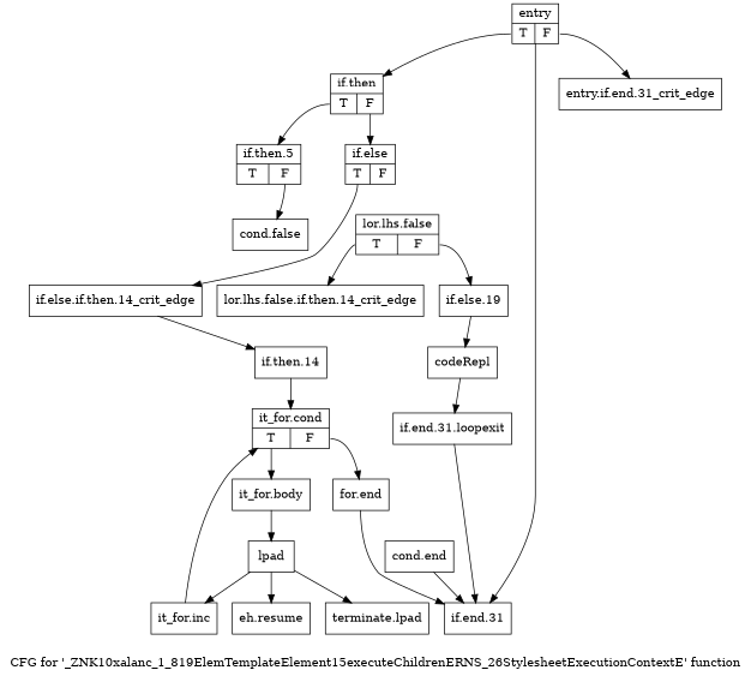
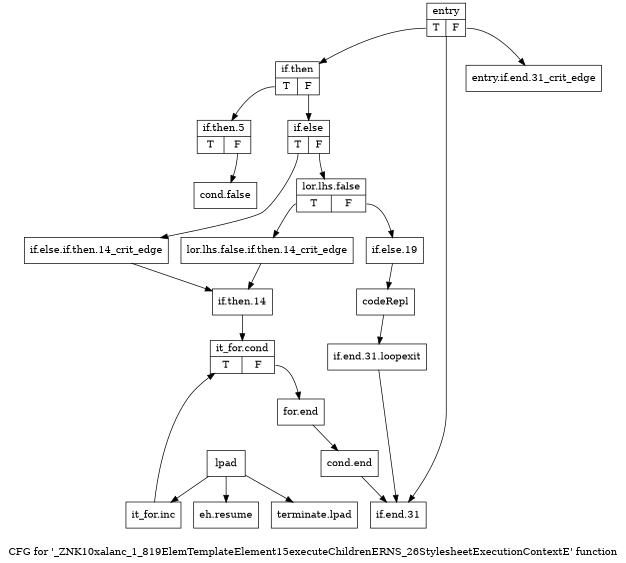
  digraph {
    label="CFG for '_ZNK10xalanc_1_819ElemTemplateElement15executeChildrenERNS_26StylesheetExecutionContextE' function"
    node [shape=record]
    n1 [label="{entry|{<s0>T|<s1>F}}"]
    n2 [label="{if.then|{<s0>T|<s1>F}}"]
    n3 [label="{entry.if.end.31_crit_edge}"]
    n4 [label="{if.end.31}"]
    n5 [label="{if.then.5|{<s0>T|<s1>F}}"]
    n6 [label="{if.else|{<s0>T|<s1>F}}"]
    n7 [label="{cond.false}"]
    n8 [label="{if.else.if.then.14_crit_edge}"]
    n9 [label="{lor.lhs.false|{<s0>T|<s1>F}}"]
    n10 [label="{cond.end}"]
    n11 [label="{if.then.14}"]
    n12 [label="{lor.lhs.false.if.then.14_crit_edge}"]
    n13 [label="{if.else.19}"]
    n14 [label="{it_for.cond|{<s0>T|<s1>F}}"]
    n15 [label="{codeRepl}"]
-   n16 [label="{it_for.body}"]
    n17 [label="{for.end}"]
    n18 [label="{if.end.31.loopexit}"]
    n19 [label="{lpad}"]
    n20 [label="{it_for.inc}"]
    n21 [label="{eh.resume}"]
    n22 [label="{terminate.lpad}"]
    n1 -> n2 [tailport=s0]
    n1 -> n3 [tailport=s1]
    n1 -> n4
    n2 -> n5 [tailport=s0]
    n2 -> n6 [tailport=s1]
    n5 -> n7 [tailport=s1]
    n6 -> n8 [tailport=s0]
+   n6 -> n9 [tailport=s1]
    n8 -> n11
    n9 -> n12 [tailport=s0]
    n9 -> n13 [tailport=s1]
    n10 -> n4
    n11 -> n14
+   n12 -> n11
    n13 -> n15
-   n14 -> n16 [tailport=s0]
    n14 -> n17 [tailport=s1]
    n15 -> n18
-   n16 -> n19
-   n17 -> n4
+   n17 -> n10
    n18 -> n4
    n19 -> n20
    n19 -> n21
    n19 -> n22
    n20 -> n14
  }
